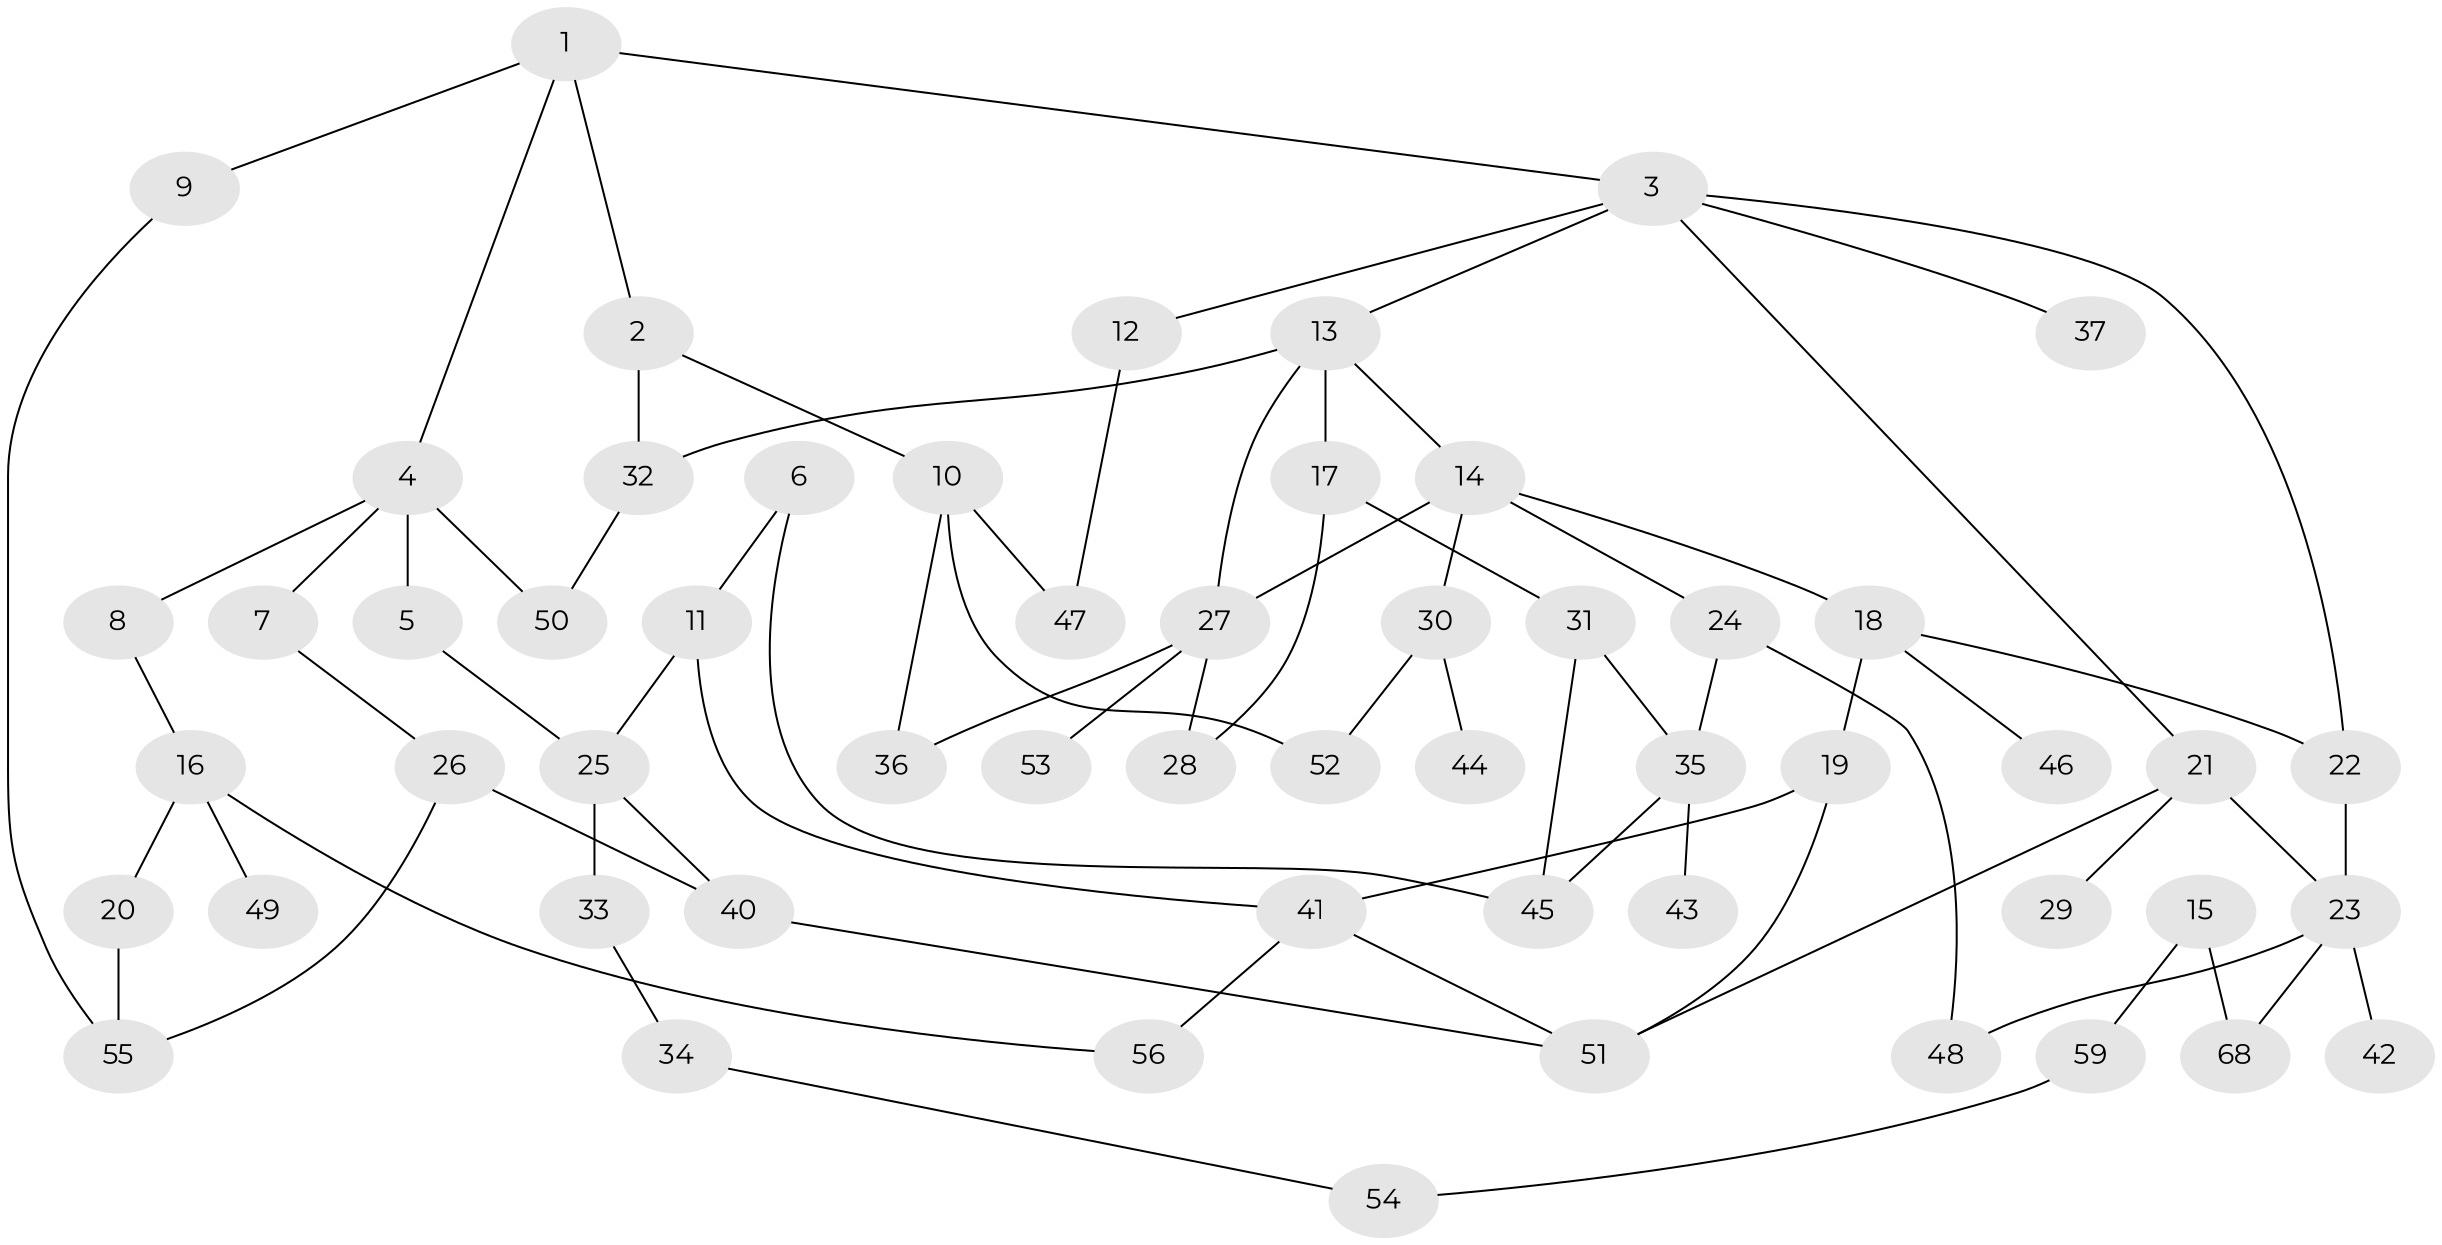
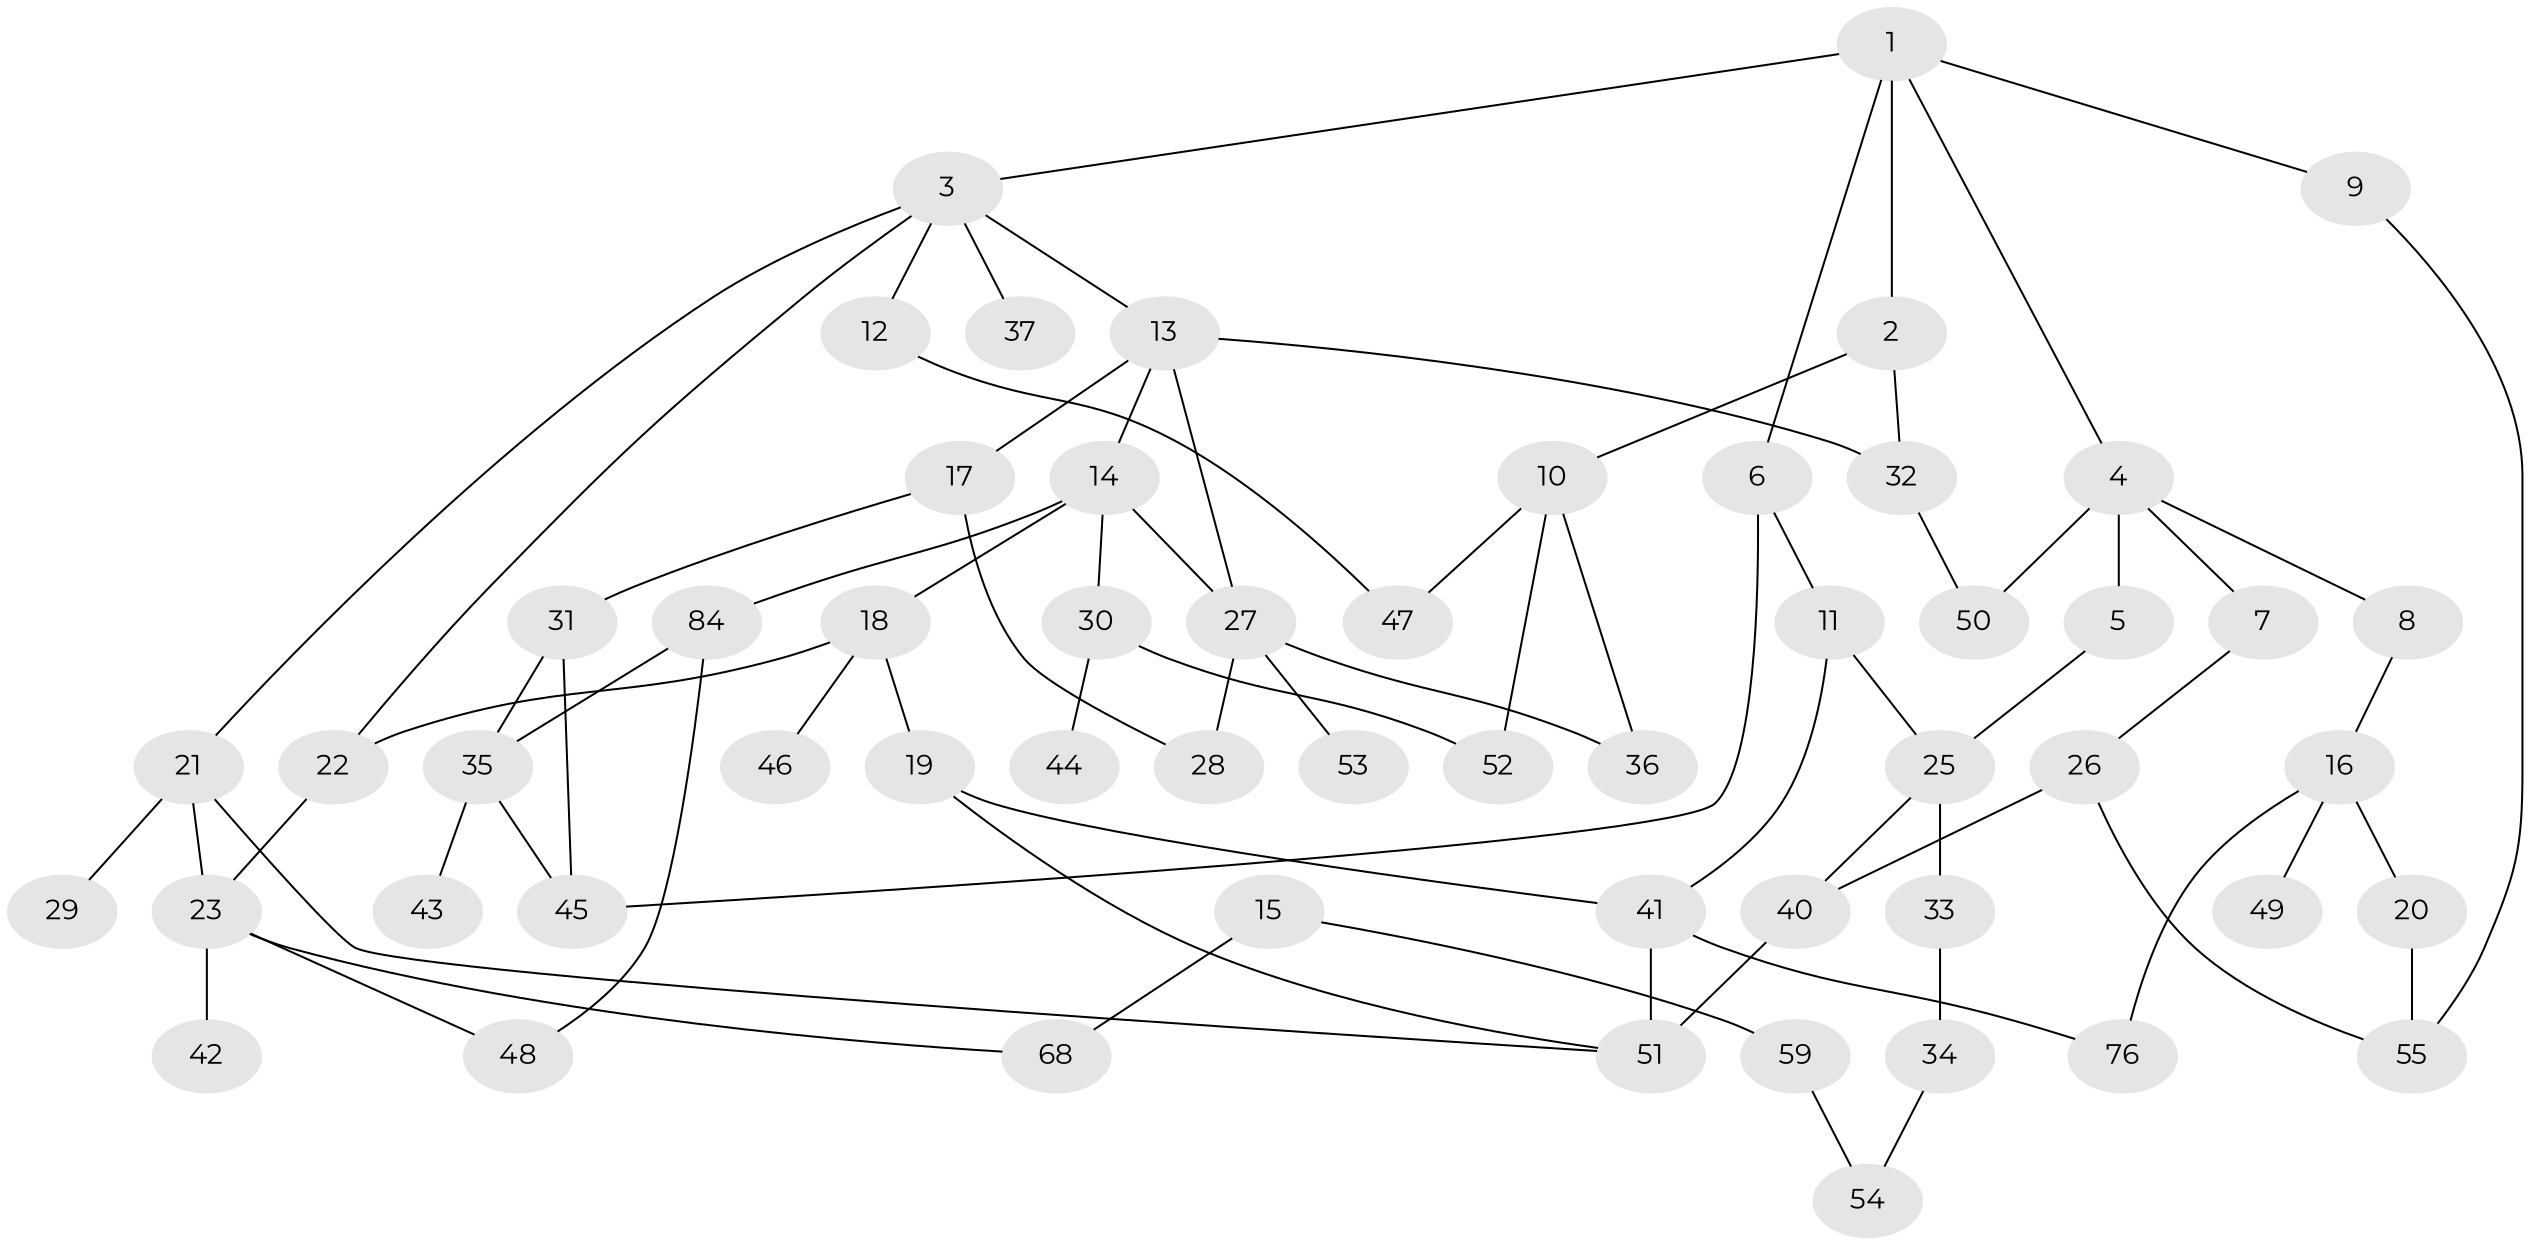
  graph {
    fontname=Montserrat
    node [color=gray90 fontname=Montserrat style=filled]
    edge [fontname=Montserrat]
    1
    2
    3
    4
    6
    9
    10
    32
    12
    13
    21
    22
    37
    5
    7
    8
    50
    11
    45
    55
    36
    47
    52
    14
    17
    27
    51
    23
    29
    25
    26
    16
    33
    40
    41
    n36 [label=68]
    15
    n38 [label=59]
    20
    49
-   56
+   56 [label=76]
    18
-   24
+   24 [label=84]
    30
    28
    31
    53
    19
    46
    48
    35
    44
    54
    42
    43
    34
    1 -- 2
    1 -- 3
    1 -- 4
+   1 -- 6
    1 -- 9
    2 -- 10
    2 -- 32
    3 -- 12
    3 -- 13
    3 -- 21
    3 -- 22
    3 -- 37
    4 -- 5
    4 -- 7
    4 -- 8
    4 -- 50
    6 -- 11
    6 -- 45
    9 -- 55
    10 -- 36
    10 -- 47
    10 -- 52
    32 -- 50
    12 -- 47
    13 -- 32
    13 -- 14
    13 -- 17
    13 -- 27
    21 -- 51
    21 -- 23
    21 -- 29
    22 -- 23
    5 -- 25
    7 -- 26
    8 -- 16
    11 -- 25
    11 -- 41
    14 -- 27
    14 -- 18
    14 -- 24
    14 -- 30
    17 -- 28
    17 -- 31
    27 -- 36
    27 -- 28
    27 -- 53
    23 -- n36
    23 -- 48
    23 -- 42
    25 -- 33
    25 -- 40
    26 -- 55
    26 -- 40
    16 -- 20
    16 -- 49
    16 -- 56
    33 -- 34
    40 -- 51
    41 -- 51
    41 -- 56
    15 -- n36
    15 -- n38
    n38 -- 54
    20 -- 55
    18 -- 22
    18 -- 19
    18 -- 46
    24 -- 48
    24 -- 35
    30 -- 52
    30 -- 44
    31 -- 45
    31 -- 35
    19 -- 51
    19 -- 41
    35 -- 45
    35 -- 43
    34 -- 54
  }
